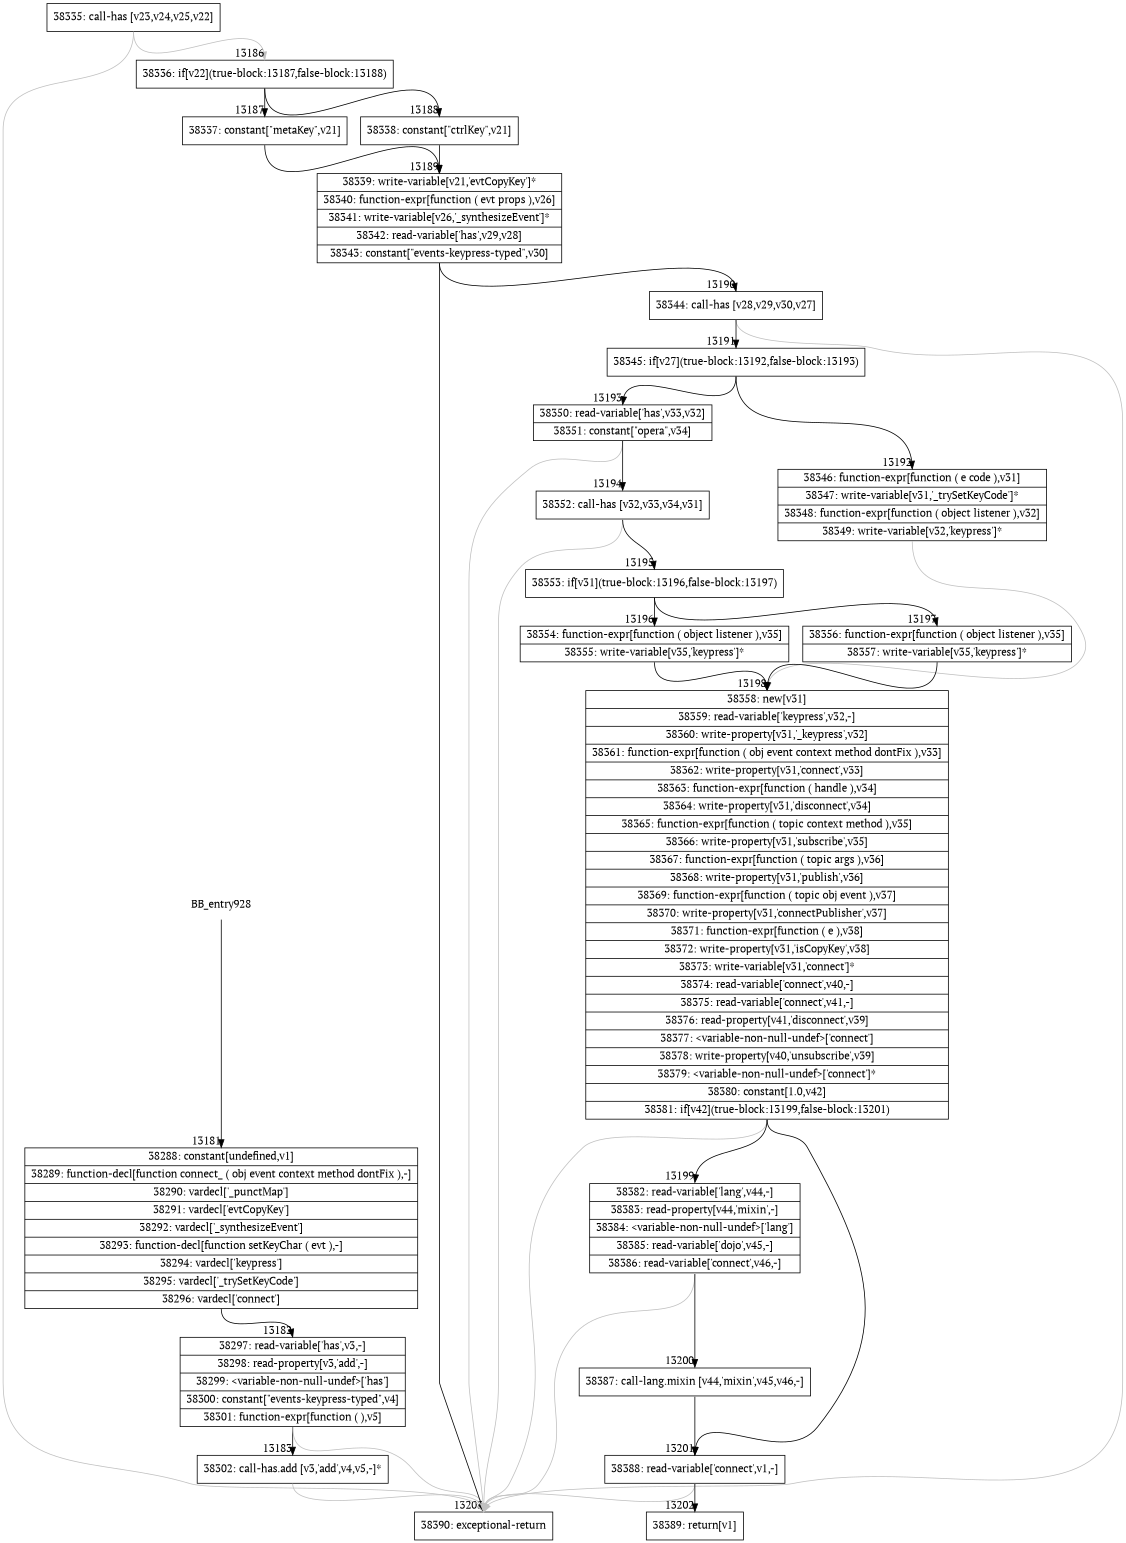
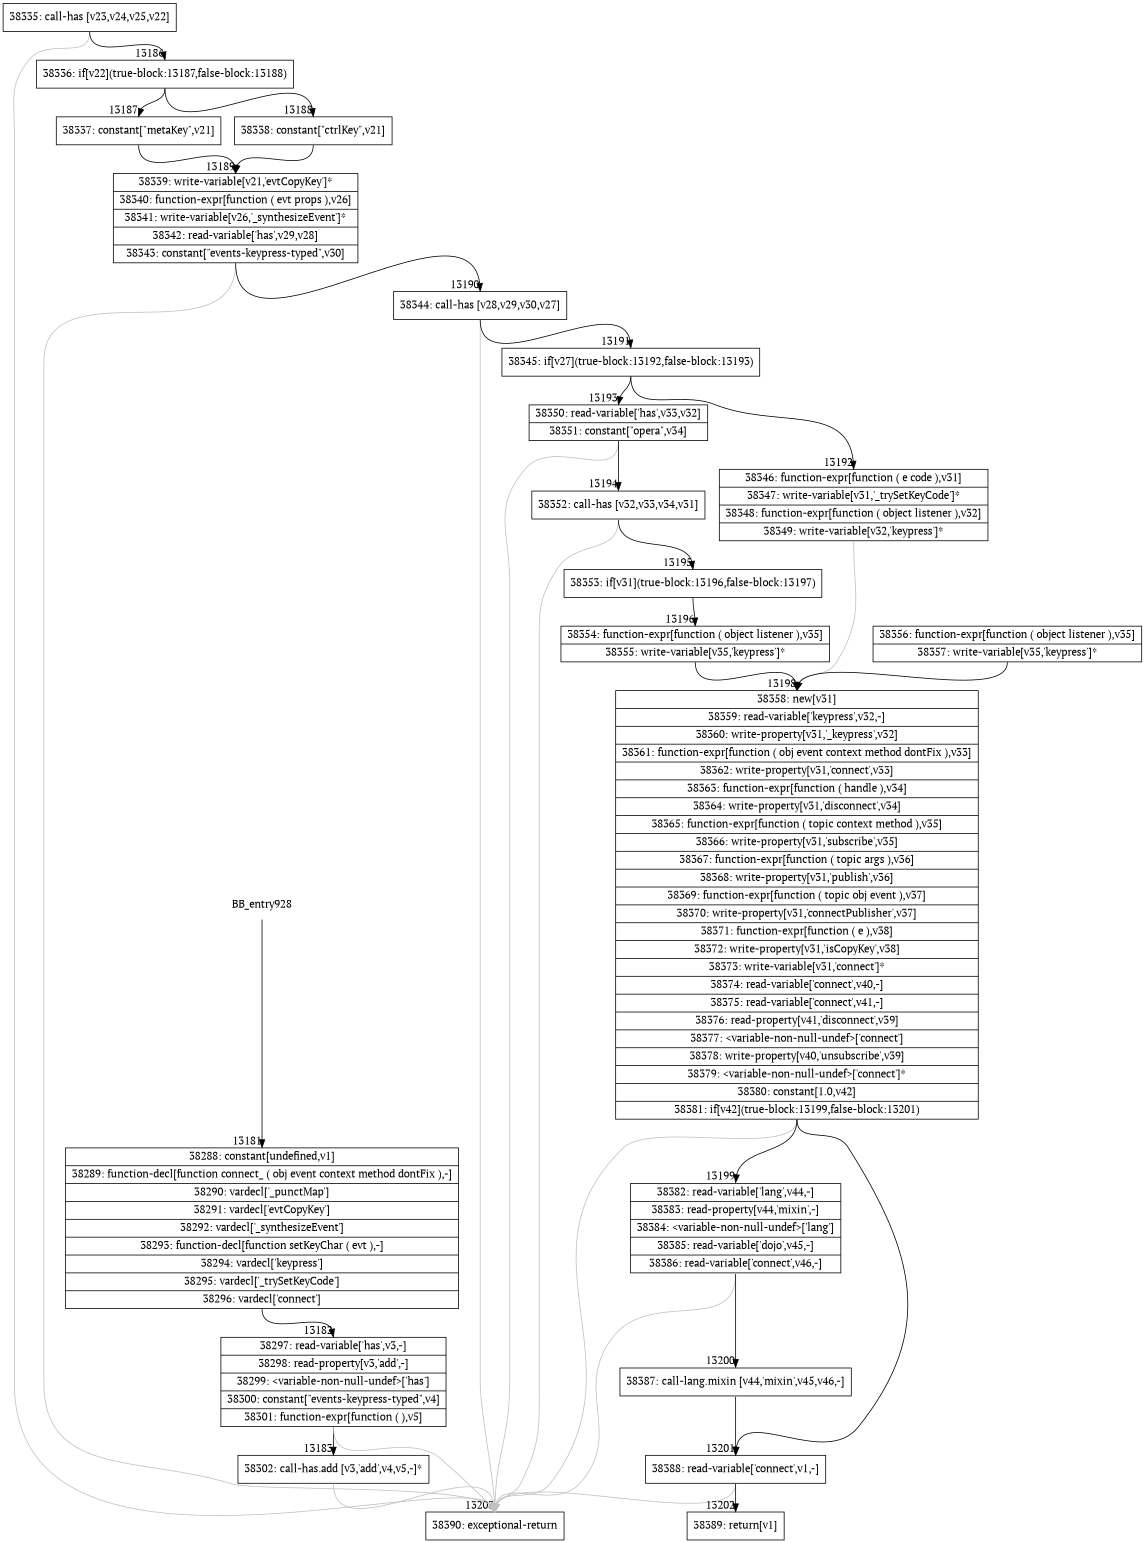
  digraph {
    fontname="PT Serif"
    rankdir=TD
    node [fontname="PT Serif" shape=record]
    edge [fontname="PT Serif" headport=n tailport=s]
    n1 [label=BB_entry928 shape=none]
    n2 [label="{38288: constant[undefined,v1]|38289: function-decl[function connect_ ( obj event context method dontFix ),-]|38290: vardecl['_punctMap']|38291: vardecl['evtCopyKey']|38292: vardecl['_synthesizeEvent']|38293: function-decl[function setKeyChar ( evt ),-]|38294: vardecl['keypress']|38295: vardecl['_trySetKeyCode']|38296: vardecl['connect']}"]
    n3 [label="{38297: read-variable['has',v3,-]|38298: read-property[v3,'add',-]|38299: \<variable-non-null-undef\>['has']|38300: constant[\"events-keypress-typed\",v4]|38301: function-expr[function ( ),v5]}"]
    n4 [label="{38302: call-has.add [v3,'add',v4,v5,-]*}"]
    n5 [label="{38390: exceptional-return}"]
    n6 [label="{38335: call-has [v23,v24,v25,v22]}"]
    n7 [label="{38336: if[v22](true-block:13187,false-block:13188)}"]
    n8 [label="{38337: constant[\"metaKey\",v21]}"]
    n9 [label="{38338: constant[\"ctrlKey\",v21]}"]
    n10 [label="{38339: write-variable[v21,'evtCopyKey']*|38340: function-expr[function ( evt props ),v26]|38341: write-variable[v26,'_synthesizeEvent']*|38342: read-variable['has',v29,v28]|38343: constant[\"events-keypress-typed\",v30]}"]
    n11 [label="{38344: call-has [v28,v29,v30,v27]}"]
    n12 [label="{38345: if[v27](true-block:13192,false-block:13193)}"]
    n13 [label="{38346: function-expr[function ( e code ),v31]|38347: write-variable[v31,'_trySetKeyCode']*|38348: function-expr[function ( object listener ),v32]|38349: write-variable[v32,'keypress']*}"]
    n14 [label="{38350: read-variable['has',v33,v32]|38351: constant[\"opera\",v34]}"]
    n15 [label="{38358: new[v31]|38359: read-variable['keypress',v32,-]|38360: write-property[v31,'_keypress',v32]|38361: function-expr[function ( obj event context method dontFix ),v33]|38362: write-property[v31,'connect',v33]|38363: function-expr[function ( handle ),v34]|38364: write-property[v31,'disconnect',v34]|38365: function-expr[function ( topic context method ),v35]|38366: write-property[v31,'subscribe',v35]|38367: function-expr[function ( topic args ),v36]|38368: write-property[v31,'publish',v36]|38369: function-expr[function ( topic obj event ),v37]|38370: write-property[v31,'connectPublisher',v37]|38371: function-expr[function ( e ),v38]|38372: write-property[v31,'isCopyKey',v38]|38373: write-variable[v31,'connect']*|38374: read-variable['connect',v40,-]|38375: read-variable['connect',v41,-]|38376: read-property[v41,'disconnect',v39]|38377: \<variable-non-null-undef\>['connect']|38378: write-property[v40,'unsubscribe',v39]|38379: \<variable-non-null-undef\>['connect']*|38380: constant[1.0,v42]|38381: if[v42](true-block:13199,false-block:13201)}"]
    n16 [label="{38352: call-has [v32,v33,v34,v31]}"]
    n17 [label="{38388: read-variable['connect',v1,-]}"]
    n18 [label="{38382: read-variable['lang',v44,-]|38383: read-property[v44,'mixin',-]|38384: \<variable-non-null-undef\>['lang']|38385: read-variable['dojo',v45,-]|38386: read-variable['connect',v46,-]}"]
    n19 [label="{38353: if[v31](true-block:13196,false-block:13197)}"]
    n20 [label="{38389: return[v1]}"]
    n21 [label="{38387: call-lang.mixin [v44,'mixin',v45,v46,-]}"]
    n22 [label="{38354: function-expr[function ( object listener ),v35]|38355: write-variable[v35,'keypress']*}"]
    n23 [label="{38356: function-expr[function ( object listener ),v35]|38357: write-variable[v35,'keypress']*}"]
    n1 -> n2 [headlabel="    13181"]
    n2 -> n3 [headlabel="      13182"]
    n3 -> n4 [headlabel="      13183"]
    n3 -> n5 [color=gray headlabel="      13203"]
    n4 -> n5 [color=gray]
    n6 -> n5 [color=gray]
-   n6 -> n7 [headlabel="      13186" color=gray]
+   n6 -> n7 [headlabel="      13186"]
    n7 -> n8 [headlabel="      13187"]
    n7 -> n9 [headlabel="      13188"]
    n8 -> n10 [headlabel="      13189"]
    n9 -> n10
-   n10 -> n5 [color=black]
+   n10 -> n5 [color=gray]
    n10 -> n11 [headlabel="      13190"]
    n11 -> n5 [color=gray]
    n11 -> n12 [headlabel="      13191"]
    n12 -> n13 [headlabel="      13192"]
    n12 -> n14 [headlabel="      13193"]
    n13 -> n15 [color=gray headlabel="      13198"]
    n14 -> n5 [color=gray]
    n14 -> n16 [headlabel="      13194"]
    n15 -> n5 [color=gray]
    n15 -> n17 [headlabel="      13201"]
    n15 -> n18 [headlabel="      13199"]
    n16 -> n5 [color=gray]
    n16 -> n19 [headlabel="      13195"]
    n17 -> n5 [color=gray]
    n17 -> n20 [headlabel="      13202"]
    n18 -> n5 [color=gray]
    n18 -> n21 [headlabel="      13200"]
    n19 -> n22 [headlabel="      13196"]
-   n19 -> n23 [headlabel="      13197"]
    n21 -> n17
    n22 -> n15
    n23 -> n15
  }
